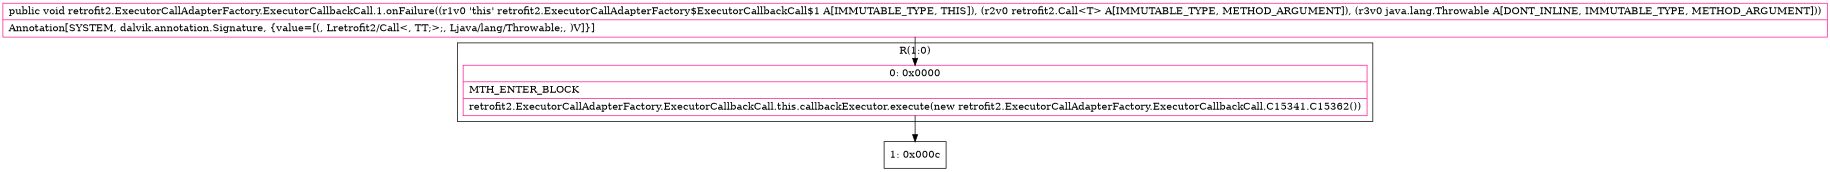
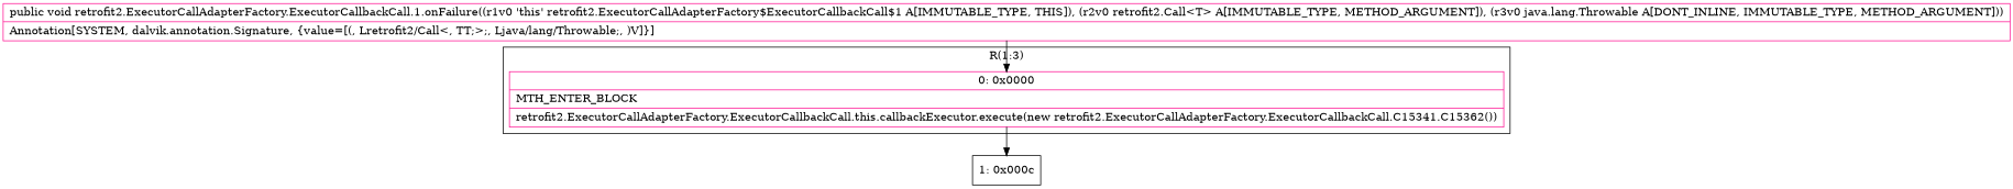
  digraph {
    node [color=deeppink shape=record]
    n1 [label="{0\:\ 0x0000|MTH_ENTER_BLOCK\l|retrofit2.ExecutorCallAdapterFactory.ExecutorCallbackCall.this.callbackExecutor.execute(new retrofit2.ExecutorCallAdapterFactory.ExecutorCallbackCall.C15341.C15362())\l}"]
    n2 [color=black label="{1\:\ 0x000c}"]
    n3 [label="{public void retrofit2.ExecutorCallAdapterFactory.ExecutorCallbackCall.1.onFailure((r1v0 'this' retrofit2.ExecutorCallAdapterFactory$ExecutorCallbackCall$1 A[IMMUTABLE_TYPE, THIS]), (r2v0 retrofit2.Call\<T\> A[IMMUTABLE_TYPE, METHOD_ARGUMENT]), (r3v0 java.lang.Throwable A[DONT_INLINE, IMMUTABLE_TYPE, METHOD_ARGUMENT]))  | Annotation[SYSTEM, dalvik.annotation.Signature, \{value=[(, Lretrofit2\/Call\<, TT;\>;, Ljava\/lang\/Throwable;, )V]\}]\l}"]
    subgraph cluster_1 {
-     label="R(1:0)"
+     label="R(1:3)"
      n1
    }
    n1 -> n2
    n3 -> n1
  }
